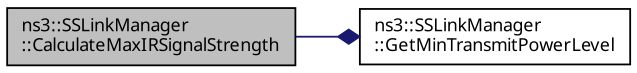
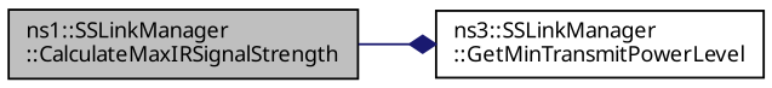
  digraph {
    rankdir=LR
    fontname="Noto Sans"
    node [color=black fontname="Noto Sans" fontsize=10 shape=record style=filled]
-   n1 [fillcolor=grey75 fontcolor=black height=0.2 label="ns3::SSLinkManager\l::CalculateMaxIRSignalStrength" width=0.4]
+   n1 [fillcolor=grey75 fontcolor=black height=0.2 label="ns1::SSLinkManager\l::CalculateMaxIRSignalStrength" width=0.4]
    n2 [fillcolor=white height=0.2 label="ns3::SSLinkManager\l::GetMinTransmitPowerLevel" width=0.4]
    n1 -> n2 [color=midnightblue fontname="Noto Sans" fontsize=10 labelfontname=Helvetica labelfontsize=10 style=solid arrowhead=diamond]
  }
